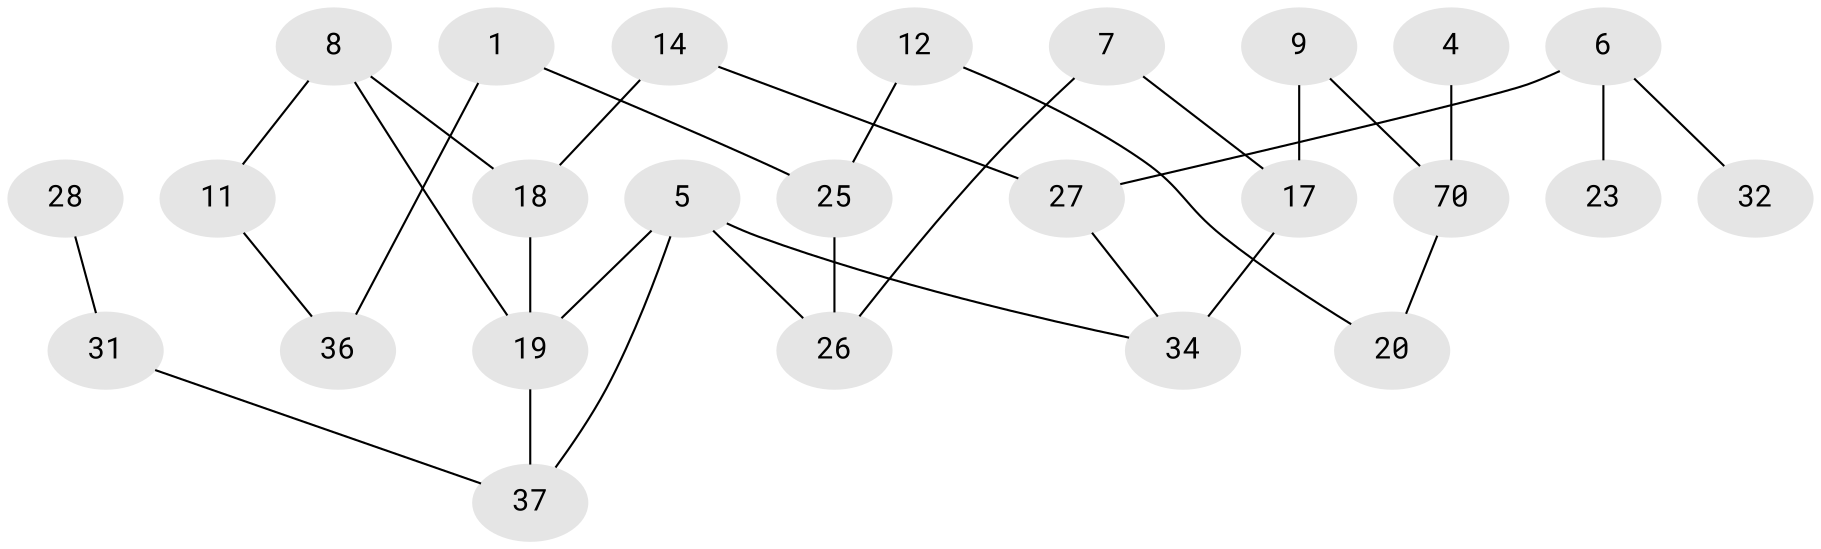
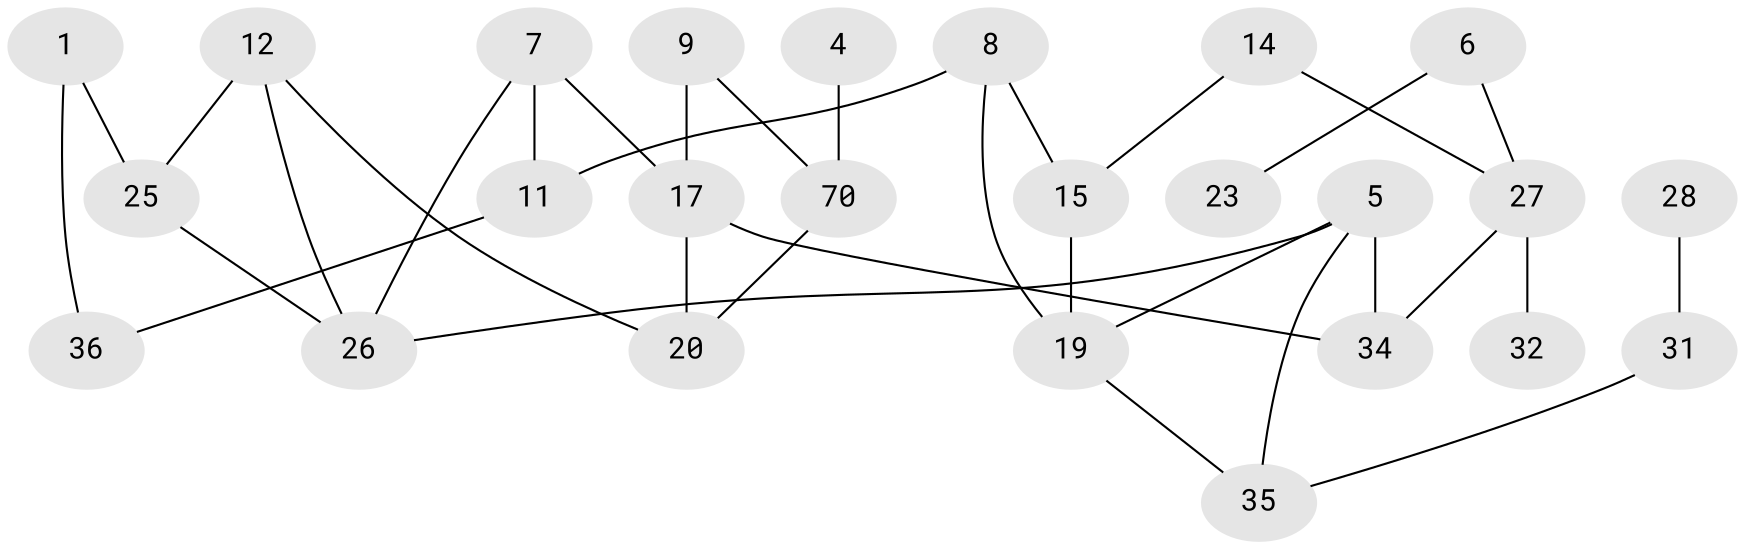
  graph {
    fontname="Roboto Mono"
    node [color=gray90 fontname="Roboto Mono" style=filled]
    edge [fontname="Roboto Mono" weight=1.0]
    1
    36
    25
    12
    26
    20
    n7 [label=6]
    23
    27
    32
    34
    n12 [label=70]
    4
    5
    19
-   35 [label=37]
+   35
    7
    11
    17
    8
-   15 [label=18]
+   15
    9
    14
    28
    31
    1 -- 36
    1 -- 25
    25 -- 26
    12 -- 25
+   12 -- 26
    12 -- 20
    n7 -- 23
    n7 -- 27
-   n7 -- 32
+   27 -- 32
    27 -- 34
    n12 -- 20
    4 -- n12
    5 -- 26
    5 -- 34
    5 -- 19
    5 -- 35
    19 -- 35
    7 -- 26
+   7 -- 11
    7 -- 17
    11 -- 36
+   17 -- 20
    17 -- 34 [weight=2.0]
    8 -- 19
    8 -- 11
    8 -- 15
    15 -- 19 [weight=2.0]
    9 -- n12
    9 -- 17
    14 -- 27
    14 -- 15
    28 -- 31
    31 -- 35
  }
